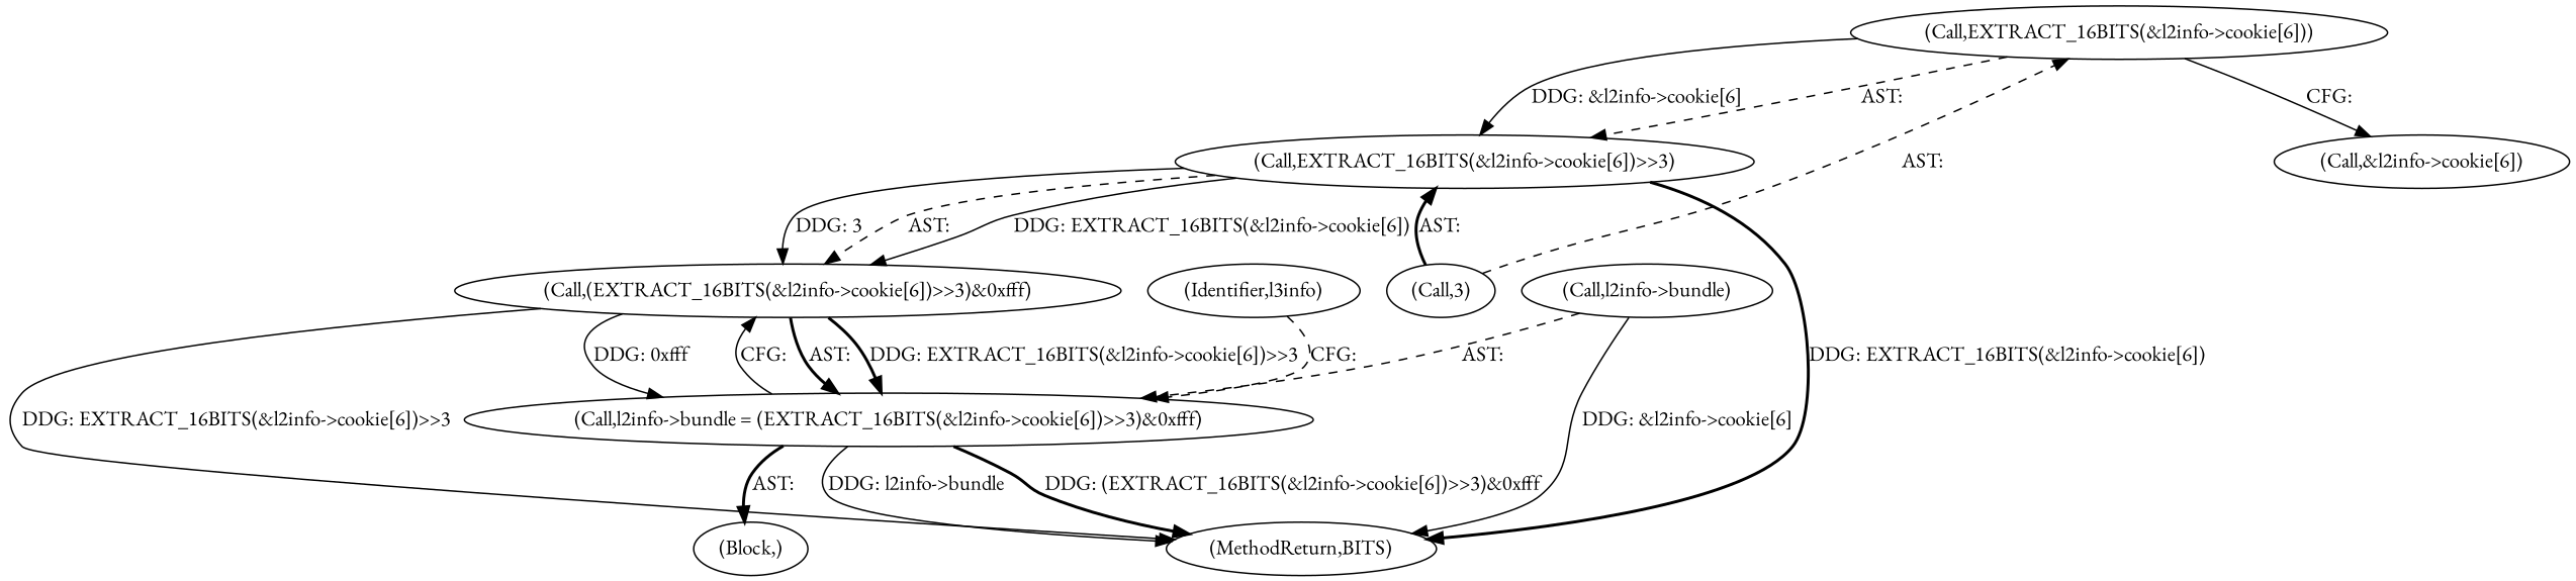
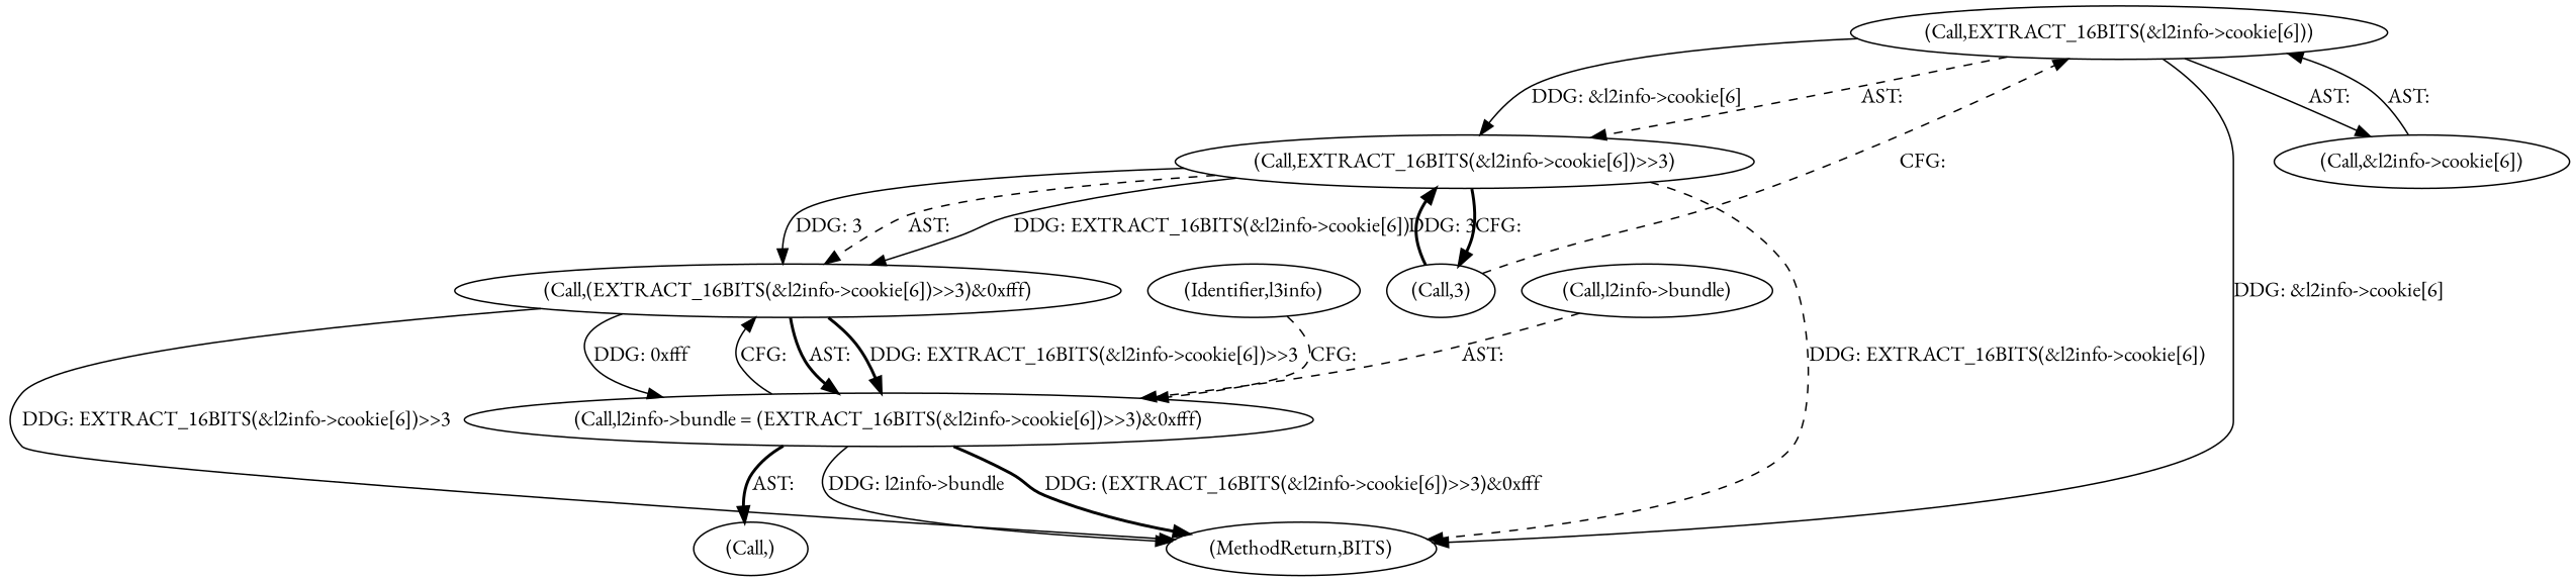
  digraph {
    fontname="EB Garamond"
    node [fontname="EB Garamond"]
    edge [fontname="EB Garamond" style=solid]
    n1 [label="(Call,EXTRACT_16BITS(&l2info->cookie[6]))"]
    n2 [label="(Call,EXTRACT_16BITS(&l2info->cookie[6])>>3)"]
    n3 [label="(Call,&l2info->cookie[6])"]
    n4 [label="(MethodReturn,BITS)"]
    n5 [label="(Call,(EXTRACT_16BITS(&l2info->cookie[6])>>3)&0xfff)"]
    n6 [label="(Call,3)"]
    n7 [label="(Call,l2info->bundle = (EXTRACT_16BITS(&l2info->cookie[6])>>3)&0xfff)"]
-   n8 [label="(Block,)"]
+   n8 [label="(Call,)"]
    n9 [label="(Call,l2info->bundle)"]
    n10 [label="(Identifier,l3info)"]
    n1 -> n2 [label="AST: " style=dashed]
    n1 -> n2 [label="DDG: &l2info->cookie[6]"]
-   n1 -> n3 [label="CFG: "]
-   n9 -> n4 [label="DDG: &l2info->cookie[6]"]
-   n2 -> n4 [label="DDG: EXTRACT_16BITS(&l2info->cookie[6])" style=bold]
+   n1 -> n3 [label="AST: "]
+   n1 -> n4 [label="DDG: &l2info->cookie[6]"]
+   n2 -> n4 [label="DDG: EXTRACT_16BITS(&l2info->cookie[6])" style=dashed]
    n2 -> n5 [label="AST: " style=dashed]
    n2 -> n5 [label="DDG: EXTRACT_16BITS(&l2info->cookie[6])"]
    n2 -> n5 [label="DDG: 3"]
+   n2 -> n6 [label="CFG: " style=bold]
+   n3 -> n1 [label="AST: "]
    n5 -> n4 [label="DDG: EXTRACT_16BITS(&l2info->cookie[6])>>3"]
    n5 -> n7 [label="AST: " style=bold]
    n5 -> n7 [label="DDG: EXTRACT_16BITS(&l2info->cookie[6])>>3" style=bold]
    n5 -> n7 [label="DDG: 0xfff"]
-   n6 -> n1 [label="AST: " style=dashed]
-   n6 -> n2 [label="AST: " style=bold]
+   n6 -> n1 [label="CFG: " style=dashed]
+   n6 -> n2 [label="DDG: 3" style=bold]
    n7 -> n4 [label="DDG: (EXTRACT_16BITS(&l2info->cookie[6])>>3)&0xfff" style=bold]
    n7 -> n4 [label="DDG: l2info->bundle"]
    n7 -> n5 [label="CFG: "]
    n7 -> n8 [label="AST: " style=bold]
    n9 -> n7 [label="AST: " style=dashed]
    n10 -> n7 [label="CFG: " style=dashed]
  }
